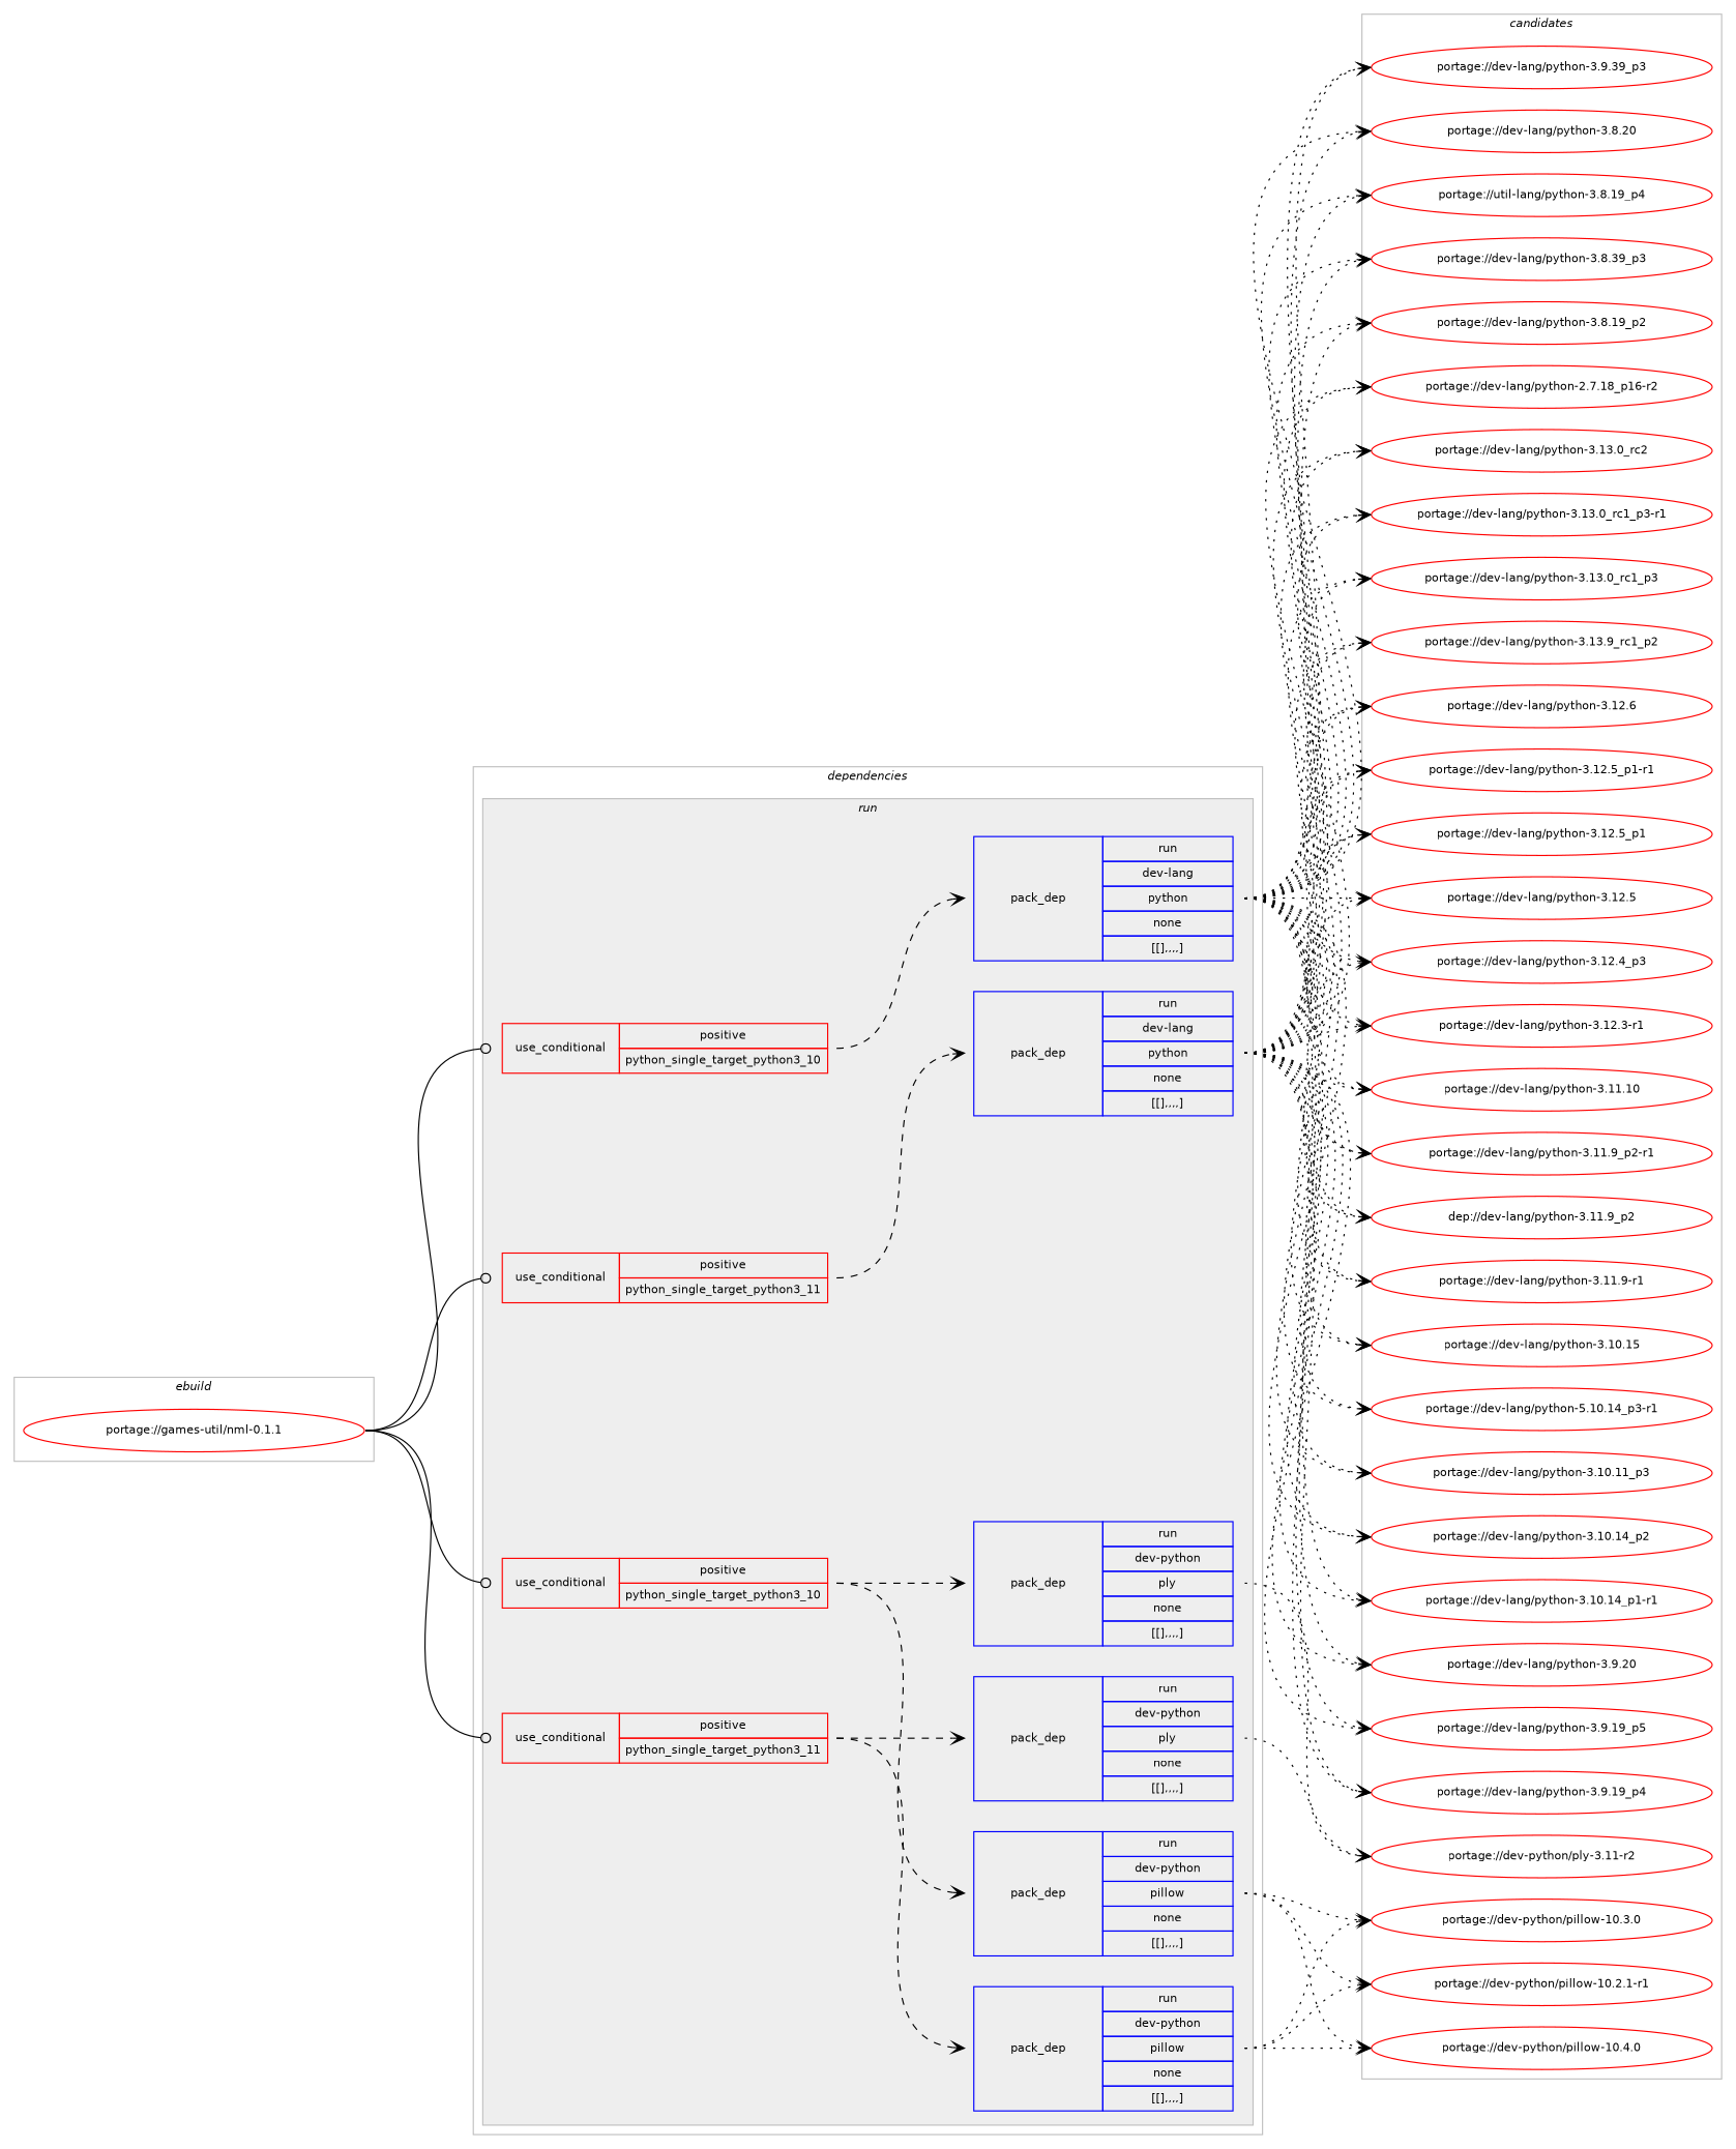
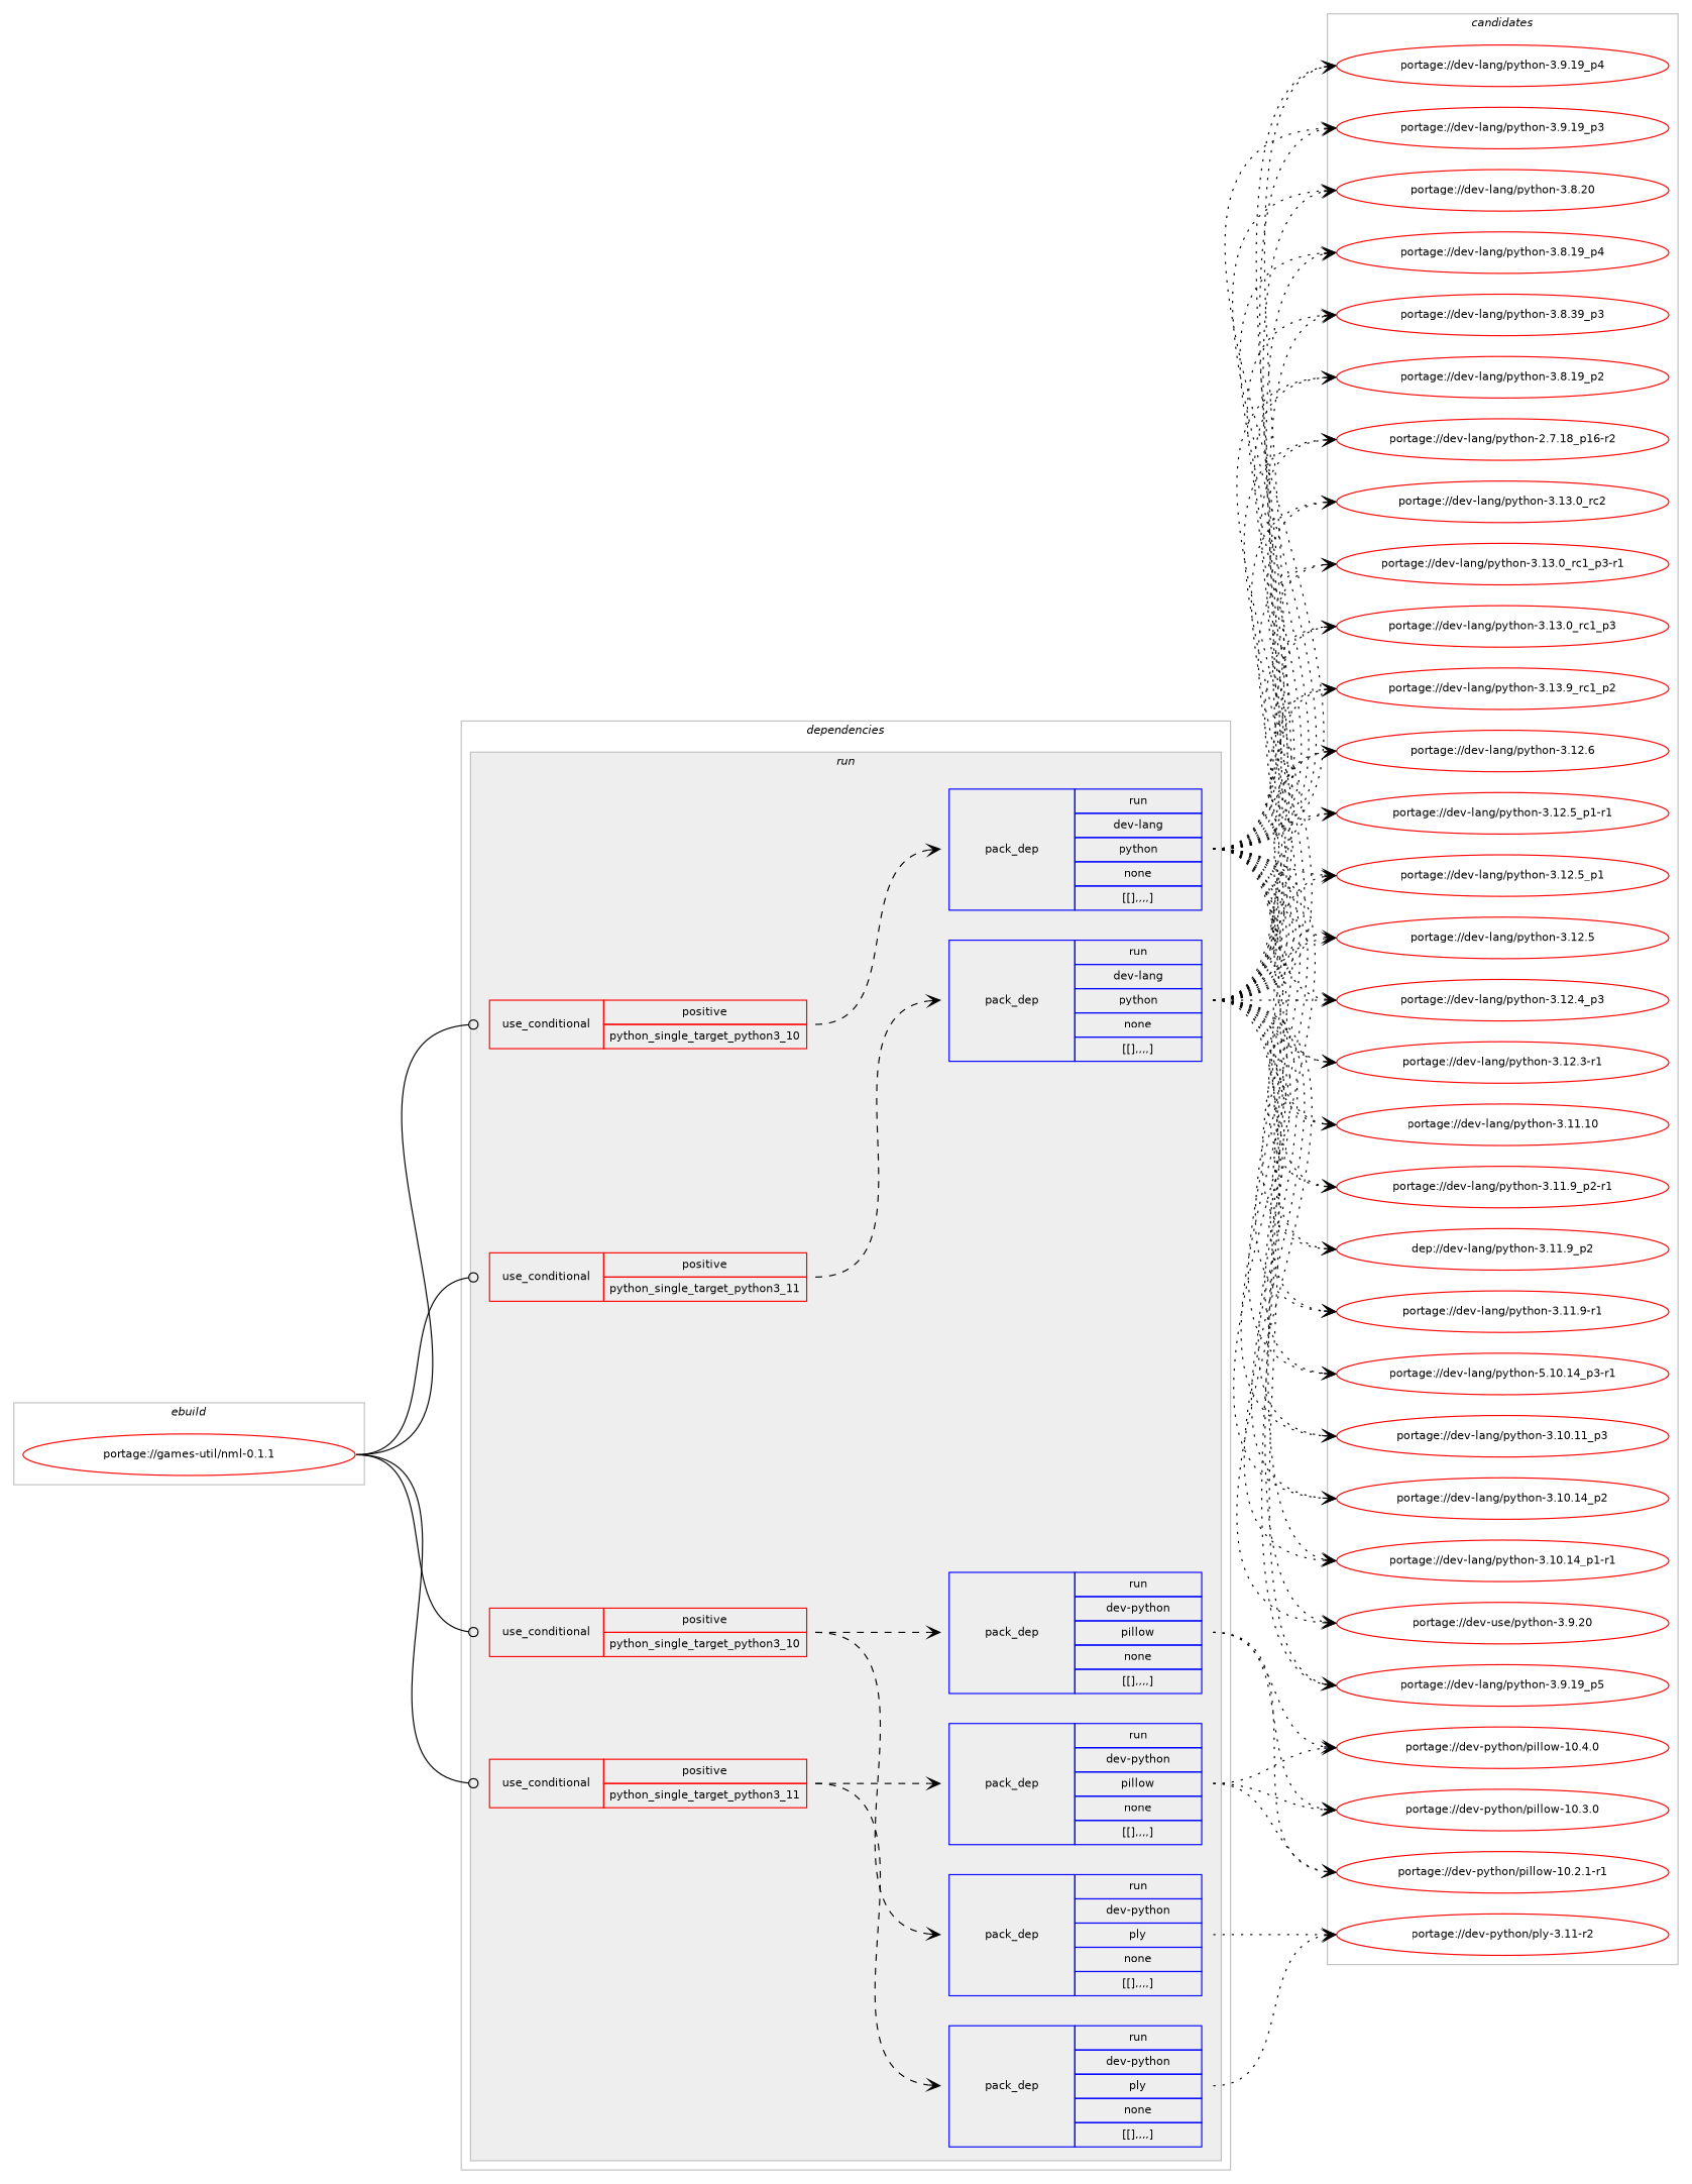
  digraph {
    compound=true
    concentrate=true
    fontname=Helvetica
    fontsize=10
    newrank=true
    rankdir=LR
    ranksep=1.5
    node [color=red fontname=Helvetica fontsize=10]
    edge [arrowhead=vee headport=w style=dotted tailport=e weight=100]
    n1 [label="portage://games-util/nml-0.1.1" width=4]
    n2 [color=blue label=<<TABLE BORDER="0" CELLBORDER="1" CELLSPACING="0" CELLPADDING="4" WIDTH="220"><TR><TD ROWSPAN="6" CELLPADDING="30">pack_dep</TD></TR><TR><TD WIDTH="110">run</TD></TR><TR><TD>dev-lang</TD></TR><TR><TD>python</TD></TR><TR><TD>none</TD></TR><TR><TD>[[],,,,]</TD></TR></TABLE>> shape=none]
    n3 [label=<<TABLE BORDER="0" CELLBORDER="1" CELLSPACING="0" CELLPADDING="4"><TR><TD ROWSPAN="3" CELLPADDING="10">use_conditional</TD></TR><TR><TD>positive</TD></TR><TR><TD>python_single_target_python3_10</TD></TR></TABLE>> shape=none]
    n4 [color=blue label=<<TABLE BORDER="0" CELLBORDER="1" CELLSPACING="0" CELLPADDING="4" WIDTH="220"><TR><TD ROWSPAN="6" CELLPADDING="30">pack_dep</TD></TR><TR><TD WIDTH="110">run</TD></TR><TR><TD>dev-python</TD></TR><TR><TD>pillow</TD></TR><TR><TD>none</TD></TR><TR><TD>[[],,,,]</TD></TR></TABLE>> shape=none]
    n5 [color=blue label=<<TABLE BORDER="0" CELLBORDER="1" CELLSPACING="0" CELLPADDING="4" WIDTH="220"><TR><TD ROWSPAN="6" CELLPADDING="30">pack_dep</TD></TR><TR><TD WIDTH="110">run</TD></TR><TR><TD>dev-python</TD></TR><TR><TD>ply</TD></TR><TR><TD>none</TD></TR><TR><TD>[[],,,,]</TD></TR></TABLE>> shape=none]
    n6 [label=<<TABLE BORDER="0" CELLBORDER="1" CELLSPACING="0" CELLPADDING="4"><TR><TD ROWSPAN="3" CELLPADDING="10">use_conditional</TD></TR><TR><TD>positive</TD></TR><TR><TD>python_single_target_python3_10</TD></TR></TABLE>> shape=none]
    n7 [color=blue label=<<TABLE BORDER="0" CELLBORDER="1" CELLSPACING="0" CELLPADDING="4" WIDTH="220"><TR><TD ROWSPAN="6" CELLPADDING="30">pack_dep</TD></TR><TR><TD WIDTH="110">run</TD></TR><TR><TD>dev-lang</TD></TR><TR><TD>python</TD></TR><TR><TD>none</TD></TR><TR><TD>[[],,,,]</TD></TR></TABLE>> shape=none]
    n8 [label=<<TABLE BORDER="0" CELLBORDER="1" CELLSPACING="0" CELLPADDING="4"><TR><TD ROWSPAN="3" CELLPADDING="10">use_conditional</TD></TR><TR><TD>positive</TD></TR><TR><TD>python_single_target_python3_11</TD></TR></TABLE>> shape=none]
    n9 [color=blue label=<<TABLE BORDER="0" CELLBORDER="1" CELLSPACING="0" CELLPADDING="4" WIDTH="220"><TR><TD ROWSPAN="6" CELLPADDING="30">pack_dep</TD></TR><TR><TD WIDTH="110">run</TD></TR><TR><TD>dev-python</TD></TR><TR><TD>pillow</TD></TR><TR><TD>none</TD></TR><TR><TD>[[],,,,]</TD></TR></TABLE>> shape=none]
    n10 [color=blue label=<<TABLE BORDER="0" CELLBORDER="1" CELLSPACING="0" CELLPADDING="4" WIDTH="220"><TR><TD ROWSPAN="6" CELLPADDING="30">pack_dep</TD></TR><TR><TD WIDTH="110">run</TD></TR><TR><TD>dev-python</TD></TR><TR><TD>ply</TD></TR><TR><TD>none</TD></TR><TR><TD>[[],,,,]</TD></TR></TABLE>> shape=none]
    n11 [label=<<TABLE BORDER="0" CELLBORDER="1" CELLSPACING="0" CELLPADDING="4"><TR><TD ROWSPAN="3" CELLPADDING="10">use_conditional</TD></TR><TR><TD>positive</TD></TR><TR><TD>python_single_target_python3_11</TD></TR></TABLE>> shape=none]
    n12 [label="portage://dev-lang/python-3.13.0_rc2" width=4]
    n13 [label="portage://dev-lang/python-3.13.0_rc1_p3-r1" width=4]
    n14 [label="portage://dev-lang/python-3.13.0_rc1_p3" width=4]
    n15 [label="portage://dev-lang/python-3.13.9_rc1_p2" width=4]
    n16 [label="portage://dev-lang/python-3.12.6" width=4]
    n17 [label="portage://dev-lang/python-3.12.5_p1-r1" width=4]
    n18 [label="portage://dev-lang/python-3.12.5_p1" width=4]
    n19 [label="portage://dev-lang/python-3.12.5" width=4]
    n20 [label="portage://dev-lang/python-3.12.4_p3" width=4]
    n21 [label="portage://dev-lang/python-3.12.3-r1" width=4]
    n22 [label="portage://dev-lang/python-3.11.10" width=4]
    n23 [label="portage://dev-lang/python-3.11.9_p2-r1" width=4]
    n24 [label="dep://dev-lang/python-3.11.9_p2" width=4]
    n25 [label="portage://dev-lang/python-3.11.9-r1" width=4]
-   n26 [label="portage://dev-lang/python-3.10.15" width=4]
    n27 [label="portage://dev-lang/python-5.10.14_p3-r1" width=4]
    n28 [label="portage://dev-lang/python-3.10.11_p3" width=4]
    n29 [label="portage://dev-lang/python-3.10.14_p2" width=4]
    n30 [label="portage://dev-lang/python-3.10.14_p1-r1" width=4]
-   n31 [label="portage://dev-lang/python-3.9.20" width=4]
+   n31 [label="portage://dev-use/python-3.9.20" width=4]
    n32 [label="portage://dev-lang/python-3.9.19_p5" width=4]
    n33 [label="portage://dev-lang/python-3.9.19_p4" width=4]
-   n34 [label="portage://dev-lang/python-3.9.39_p3" width=4]
+   n34 [label="portage://dev-lang/python-3.9.19_p3" width=4]
    n35 [label="portage://dev-lang/python-3.8.20" width=4]
-   n36 [label="portage://util-lang/python-3.8.19_p4" width=4]
+   n36 [label="portage://dev-lang/python-3.8.19_p4" width=4]
    n37 [label="portage://dev-lang/python-3.8.39_p3" width=4]
    n38 [label="portage://dev-lang/python-3.8.19_p2" width=4]
    n39 [label="portage://dev-lang/python-2.7.18_p16-r2" width=4]
    n40 [label="portage://dev-python/pillow-10.4.0" width=4]
    n41 [label="portage://dev-python/pillow-10.3.0" width=4]
    n42 [label="portage://dev-python/pillow-10.2.1-r1" width=4]
    n43 [label="portage://dev-python/ply-3.11-r2" width=4]
    subgraph cluster_1 {
      color=gray
      label=<<i>ebuild</i>>
      n1
    }
    subgraph cluster_2 {
      color=gray
      label=<<i>dependencies</i>>
      subgraph cluster_3 {
        color=gray
        fillcolor="#eeeeee"
        label=<<i>compile</i>>
        style=filled
      }
      subgraph cluster_4 {
        color=gray
        fillcolor="#eeeeee"
        label=<<i>compile and run</i>>
        style=filled
      }
      subgraph cluster_5 {
        color=gray
        fillcolor="#eeeeee"
        label=<<i>run</i>>
        style=filled
        subgraph sub_6 {
          color=gray
          fillcolor="#eeeeee"
          label=<<i>run</i>>
          style=filled
          n3
          subgraph sub_7 {
            color=gray
            fillcolor="#eeeeee"
            label=<<i>run</i>>
            style=filled
            n2
          }
        }
        subgraph sub_8 {
          color=gray
          fillcolor="#eeeeee"
          label=<<i>run</i>>
          style=filled
          n6
          subgraph sub_9 {
            color=gray
            fillcolor="#eeeeee"
            label=<<i>run</i>>
            style=filled
            n4
          }
          subgraph sub_10 {
            color=gray
            fillcolor="#eeeeee"
            label=<<i>run</i>>
            style=filled
            n5
          }
        }
        subgraph sub_11 {
          color=gray
          fillcolor="#eeeeee"
          label=<<i>run</i>>
          style=filled
          n8
          subgraph sub_12 {
            color=gray
            fillcolor="#eeeeee"
            label=<<i>run</i>>
            style=filled
            n7
          }
        }
        subgraph sub_13 {
          color=gray
          fillcolor="#eeeeee"
          label=<<i>run</i>>
          style=filled
          n11
          subgraph sub_14 {
            color=gray
            fillcolor="#eeeeee"
            label=<<i>run</i>>
            style=filled
            n9
          }
          subgraph sub_15 {
            color=gray
            fillcolor="#eeeeee"
            label=<<i>run</i>>
            style=filled
            n10
          }
        }
      }
    }
    subgraph cluster_16 {
      color=gray
      label=<<i>candidates</i>>
      rank=same
      subgraph sub_17 {
        color=black
        label=<<i>candidates</i>>
        nodesep=1
        rank=same
        n12
        n13
        n14
        n15
        n16
        n17
        n18
        n19
        n20
        n21
        n22
        n23
        n24
        n25
-       n26
        n27
        n28
        n29
        n30
        n31
        n32
        n33
        n34
        n35
        n36
        n37
        n38
        n39
      }
      subgraph sub_18 {
        color=black
        label=<<i>candidates</i>>
        nodesep=1
        rank=same
        n40
        n41
        n42
      }
      subgraph sub_19 {
        color=black
        label=<<i>candidates</i>>
        nodesep=1
        rank=same
        n43
      }
      subgraph sub_20 {
        color=black
        label=<<i>candidates</i>>
        nodesep=1
        rank=same
        n12
        n13
        n14
        n15
        n16
        n17
        n18
        n19
        n20
        n21
        n22
        n23
        n24
        n25
-       n26
        n27
        n28
        n29
        n30
        n31
        n32
        n33
        n34
        n35
        n36
        n37
        n38
        n39
      }
      subgraph sub_21 {
        color=black
        label=<<i>candidates</i>>
        nodesep=1
        rank=same
        n40
        n41
        n42
      }
      subgraph sub_22 {
        color=black
        label=<<i>candidates</i>>
        nodesep=1
        rank=same
        n43
      }
    }
    n1 -> n3 [arrowhead=odot style=solid weight=20]
    n1 -> n6 [arrowhead=odot style=solid weight=20]
    n1 -> n8 [arrowhead=odot style=solid weight=20]
    n1 -> n11 [arrowhead=odot style=solid weight=20]
    n2 -> n12
    n2 -> n13
    n2 -> n14
    n2 -> n15
    n2 -> n16
    n2 -> n17
    n2 -> n18
    n2 -> n19
    n2 -> n20
    n2 -> n21
    n2 -> n22
    n2 -> n23
    n2 -> n24
    n2 -> n25
-   n2 -> n26
    n2 -> n27
    n2 -> n28
    n2 -> n29
    n2 -> n30
    n2 -> n31
    n2 -> n32
    n2 -> n33
    n2 -> n34
    n2 -> n35
    n2 -> n36
    n2 -> n37
    n2 -> n38
    n2 -> n39
    n3 -> n2 [style=dashed weight=20]
    n4 -> n40
    n4 -> n41
    n4 -> n42
    n5 -> n43
    n6 -> n4 [style=dashed weight=20]
    n6 -> n5 [style=dashed weight=20]
    n7 -> n12
    n7 -> n13
    n7 -> n14
    n7 -> n15
    n7 -> n16
    n7 -> n17
    n7 -> n18
    n7 -> n19
    n7 -> n20
    n7 -> n21
    n7 -> n22
    n7 -> n23
    n7 -> n24
    n7 -> n25
-   n7 -> n26
    n7 -> n27
    n7 -> n28
    n7 -> n29
    n7 -> n30
    n7 -> n31
    n7 -> n32
    n7 -> n33
    n7 -> n34
    n7 -> n35
    n7 -> n36
    n7 -> n37
    n7 -> n38
    n7 -> n39
    n8 -> n7 [style=dashed weight=20]
    n9 -> n40
    n9 -> n41
    n9 -> n42
    n10 -> n43
    n11 -> n9 [style=dashed weight=20]
    n11 -> n10 [style=dashed weight=20]
  }
